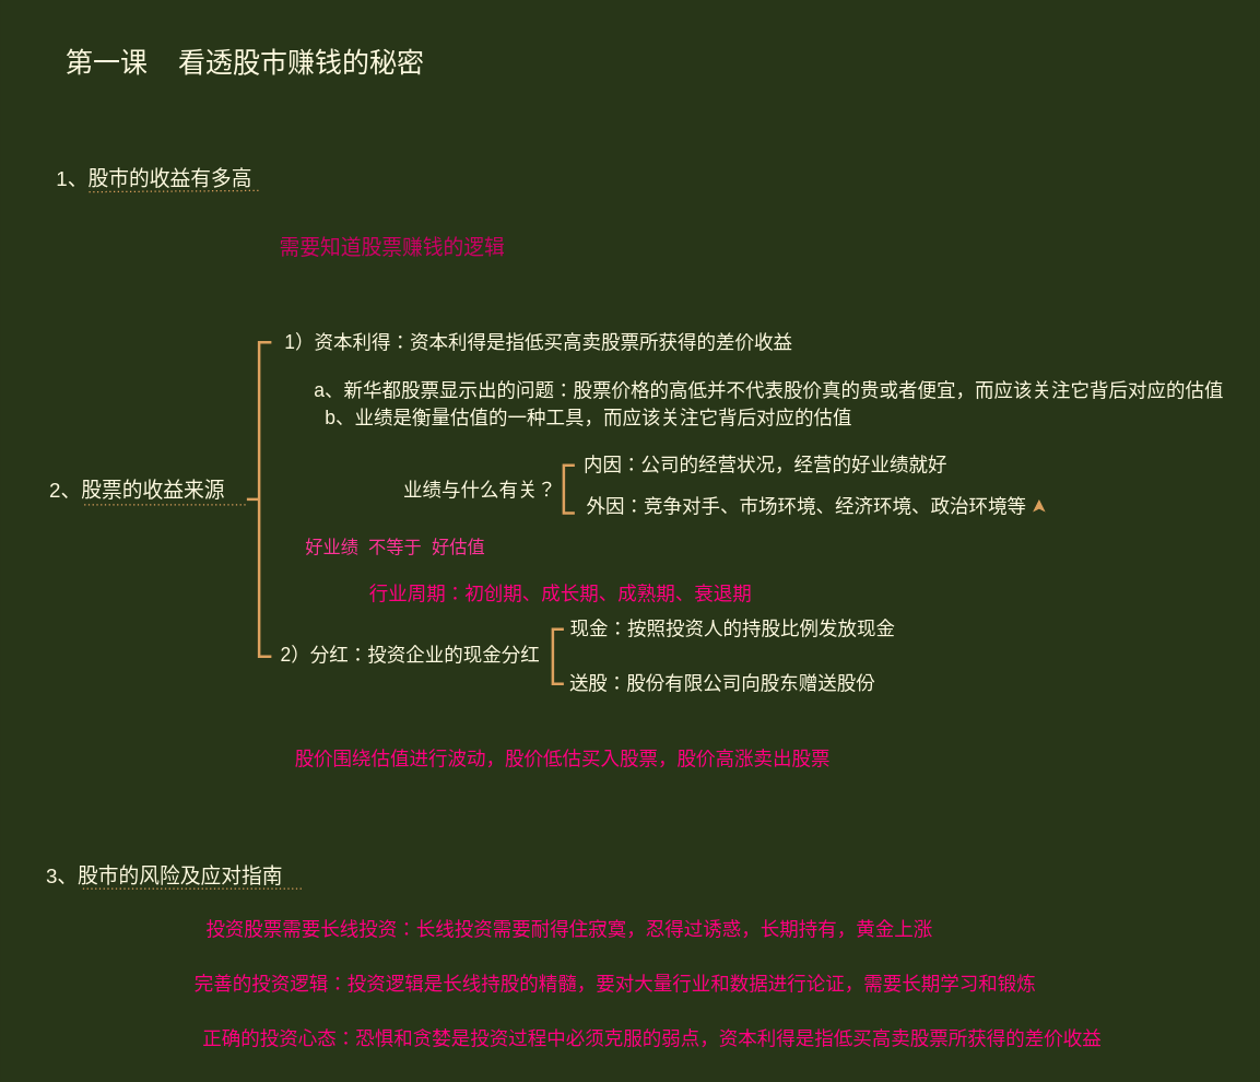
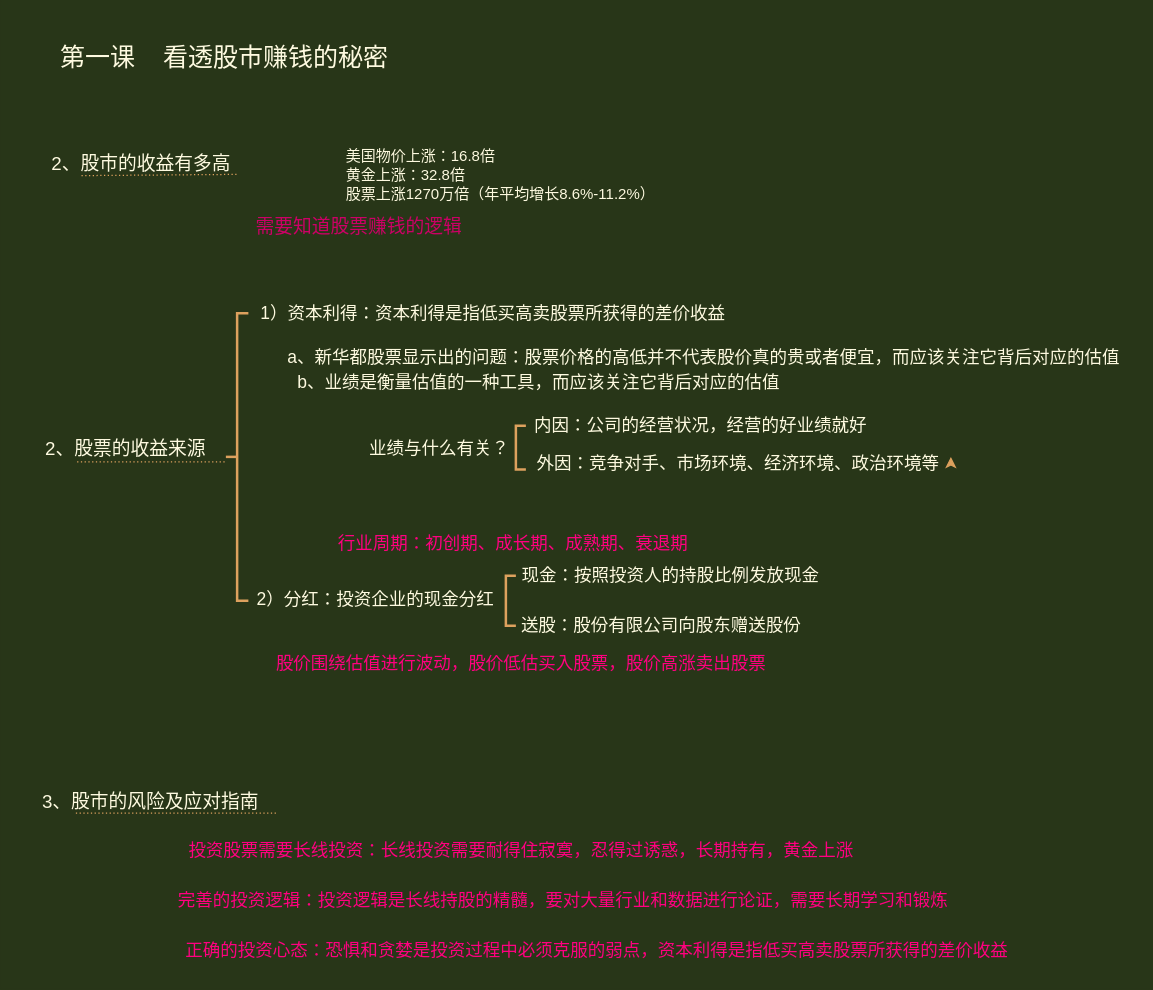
  <mxCell id="0" value="" />
  <mxCell id="1" parent="0" />
  <mxCell id="2" value="第一课&amp;nbsp; &amp;nbsp; 看透股市赚钱的秘密" style="text;html=1;strokeColor=none;fillColor=none;align=center;verticalAlign=middle;whiteSpace=wrap;rounded=0;shadow=0;fontSize=20;fontColor=#FEFAE0;" parent="1" vertex="1"><mxGeometry x="40" y="20" width="278" height="50" as="geometry" /></mxCell>
- <mxCell id="3" value="1、股市的收益有多高" style="text;html=1;strokeColor=none;fillColor=none;align=center;verticalAlign=middle;whiteSpace=wrap;rounded=0;shadow=0;fontSize=15;spacingRight=-7;fontColor=#FEFAE0;" parent="1" vertex="1"><mxGeometry y="120" width="178" height="20" as="geometry" x="20" /></mxCell>
+ <mxCell id="3" value="2、股市的收益有多高" style="text;html=1;strokeColor=none;fillColor=none;align=center;verticalAlign=middle;whiteSpace=wrap;rounded=0;shadow=0;fontSize=15;spacingRight=-7;fontColor=#FEFAE0;" parent="1" vertex="1"><mxGeometry y="120" width="178" height="20" as="geometry" x="20" /></mxCell>
  <mxCell id="4" value="&lt;font style=&quot;font-size: 15px&quot;&gt;2、股票的收益来源&lt;/font&gt;" style="text;html=1;strokeColor=none;fillColor=none;align=center;verticalAlign=middle;whiteSpace=wrap;rounded=0;shadow=0;fontColor=#FEFAE0;" parent="1" vertex="1"><mxGeometry x="30" y="337.5" width="140" height="40" as="geometry" /></mxCell>
  <mxCell id="5" value="&lt;font style=&quot;font-size: 15px&quot;&gt;3、股市的风险及应对指南&lt;/font&gt;" style="text;html=1;strokeColor=none;fillColor=none;align=center;verticalAlign=middle;whiteSpace=wrap;rounded=0;shadow=0;labelBackgroundColor=none;labelBorderColor=none;fontColor=#FEFAE0;" parent="1" vertex="1"><mxGeometry x="30" y="630" width="180" height="20" as="geometry" /></mxCell>
  <mxCell id="6" value="" style="endArrow=none;html=1;rounded=0;dashed=1;dashPattern=1 2;entryX=0.955;entryY=0.95;entryDx=0;entryDy=0;entryPerimeter=0;exitX=0.25;exitY=1;exitDx=0;exitDy=0;labelBackgroundColor=#283618;strokeColor=#DDA15E;fontColor=#FEFAE0;" parent="1" source="3" target="3" edge="1"><mxGeometry relative="1" as="geometry"><mxPoint x="102" y="210" as="sourcePoint" /><mxPoint x="220" y="210" as="targetPoint" /></mxGeometry></mxCell>
  <mxCell id="7" value="" style="endArrow=none;html=1;rounded=0;dashed=1;dashPattern=1 2;labelBackgroundColor=#283618;strokeColor=#DDA15E;fontColor=#FEFAE0;" parent="1" edge="1"><mxGeometry relative="1" as="geometry"><mxPoint x="60" y="650" as="sourcePoint" /><mxPoint x="220" y="650" as="targetPoint" /><Array as="points" /></mxGeometry></mxCell>
  <mxCell id="8" value="" style="endArrow=none;html=1;rounded=0;dashed=1;dashPattern=1 2;labelBackgroundColor=#283618;strokeColor=#DDA15E;fontColor=#FEFAE0;" parent="1" edge="1"><mxGeometry relative="1" as="geometry"><mxPoint x="61" y="369" as="sourcePoint" /><mxPoint x="179" y="369" as="targetPoint" /></mxGeometry></mxCell>
+ <mxCell id="9" value="&lt;div style=&quot;text-align: left ; font-size: 12px&quot;&gt;&lt;font style=&quot;font-size: 12px&quot;&gt;美国物价上涨：16.8倍&lt;/font&gt;&lt;/div&gt;&lt;div style=&quot;text-align: left ; font-size: 12px&quot;&gt;&lt;font style=&quot;font-size: 12px&quot;&gt;黄金上涨：32.8倍&lt;/font&gt;&lt;/div&gt;&lt;font style=&quot;font-size: 12px&quot;&gt;股票上涨1270万倍（年平均增长8.6%-11.2%）&lt;/font&gt;" style="text;html=1;strokeColor=none;fillColor=none;align=center;verticalAlign=middle;whiteSpace=wrap;rounded=0;shadow=0;labelBackgroundColor=none;fontSize=13;fontColor=#FEFAE0;" parent="1" vertex="1"><mxGeometry x="225" y="110" width="350" height="60" as="geometry" /></mxCell>
  <mxCell id="10" value="&amp;nbsp;需要知道股票赚钱的逻辑" style="text;html=1;strokeColor=none;fillColor=none;align=left;verticalAlign=middle;whiteSpace=wrap;rounded=0;shadow=0;labelBackgroundColor=none;fontSize=15;fontColor=#CC0066;" parent="1" vertex="1"><mxGeometry x="198" y="170" width="230" height="20" as="geometry" /></mxCell>
  <mxCell id="11" value="&lt;h1&gt;&lt;br&gt;&lt;/h1&gt;" style="text;html=1;strokeColor=none;fillColor=none;spacing=5;spacingTop=-20;whiteSpace=wrap;overflow=hidden;rounded=0;shadow=0;labelBackgroundColor=none;fontSize=12;fontColor=#FEFAE0;" parent="1" vertex="1"><mxGeometry x="210" y="230" width="330" height="70" as="geometry" /></mxCell>
  <mxCell id="12" value="a、新华都股票显示出的问题：股票价格的高低并不代表股价真的贵或者便宜，而应该关注它背后对应的估值" style="text;html=1;resizable=0;autosize=1;align=center;verticalAlign=middle;points=[];fillColor=none;strokeColor=none;rounded=0;shadow=0;labelBackgroundColor=none;fontSize=14;fontColor=#FEFAE0;spacingRight=-3;" parent="1" vertex="1"><mxGeometry x="220" y="275" width="680" height="20" as="geometry" /></mxCell>
  <mxCell id="13" value="" style="strokeWidth=2;html=1;shape=mxgraph.flowchart.annotation_2;align=left;labelPosition=right;pointerEvents=1;shadow=0;labelBackgroundColor=none;fontSize=14;fontColor=#FEFAE0;fillColor=#BC6C25;strokeColor=#DDA15E;" parent="1" vertex="1"><mxGeometry x="180" y="250" width="18" height="230" as="geometry" /></mxCell>
  <mxCell id="14" value="b、业绩是衡量估值的一种工具，而应该关注它背后对应的估值" style="text;html=1;resizable=0;autosize=1;align=center;verticalAlign=middle;points=[];fillColor=none;strokeColor=none;rounded=0;shadow=0;labelBackgroundColor=none;fontSize=14;fontColor=#FEFAE0;" parent="1" vertex="1"><mxGeometry x="220" y="295" width="420" height="20" as="geometry" /></mxCell>
  <mxCell id="15" value="业绩与什么有关？" style="text;html=1;strokeColor=none;fillColor=none;align=center;verticalAlign=middle;whiteSpace=wrap;rounded=0;shadow=0;labelBackgroundColor=none;fontSize=14;fontColor=#FEFAE0;" parent="1" vertex="1"><mxGeometry x="270" y="347.5" width="162" height="20" as="geometry" /></mxCell>
  <mxCell id="16" value="" style="strokeWidth=2;html=1;shape=mxgraph.flowchart.annotation_1;align=left;pointerEvents=1;shadow=0;labelBackgroundColor=none;fontSize=14;fontColor=#FEFAE0;fillColor=#BC6C25;strokeColor=#DDA15E;" parent="1" vertex="1"><mxGeometry x="412" y="340" width="8" height="35" as="geometry" /></mxCell>
  <mxCell id="17" value="内因：公司的经营状况，经营的好业绩就好" style="text;html=1;strokeColor=none;fillColor=none;align=center;verticalAlign=middle;whiteSpace=wrap;rounded=0;shadow=0;labelBackgroundColor=none;fontSize=14;fontColor=#FEFAE0;" parent="1" vertex="1"><mxGeometry x="420" y="330" width="280" height="20" as="geometry" /></mxCell>
  <mxCell id="18" value="外因：竞争对手、市场环境、经济环境、政治环境等" style="text;html=1;strokeColor=none;fillColor=none;align=center;verticalAlign=middle;whiteSpace=wrap;rounded=0;shadow=0;labelBackgroundColor=none;fontSize=14;fontColor=#FEFAE0;" parent="1" vertex="1"><mxGeometry x="420" y="360" width="340" height="20" as="geometry" /></mxCell>
  <mxCell id="19" style="edgeStyle=orthogonalEdgeStyle;rounded=0;orthogonalLoop=1;jettySize=auto;html=1;exitX=1;exitY=0.5;exitDx=0;exitDy=0;entryX=1;entryY=0.25;entryDx=0;entryDy=0;fontSize=14;fontColor=#FEFAE0;labelBackgroundColor=#283618;strokeColor=#DDA15E;" parent="1" source="18" target="18" edge="1"><mxGeometry relative="1" as="geometry" /></mxCell>
  <mxCell id="20" value="&lt;h1 style=&quot;text-align: left&quot;&gt;&lt;span style=&quot;font-weight: normal&quot;&gt;&lt;font style=&quot;font-size: 14px&quot;&gt;1）资本利得：&lt;/font&gt;&lt;font style=&quot;font-size: 14px&quot;&gt;资本利得是指低买高卖股票所获得的差价收益&lt;/font&gt;&lt;/span&gt;&lt;/h1&gt;" style="text;html=1;strokeColor=none;fillColor=none;align=center;verticalAlign=middle;whiteSpace=wrap;rounded=0;shadow=0;labelBackgroundColor=none;fontSize=14;fontColor=#FEFAE0;" parent="1" vertex="1"><mxGeometry x="198" y="235" width="392" height="20" as="geometry" /></mxCell>
  <mxCell id="21" value="&lt;h1 style=&quot;text-align: left&quot;&gt;&lt;span style=&quot;font-weight: normal&quot;&gt;&lt;font style=&quot;font-size: 14px&quot;&gt;2）分红：&lt;/font&gt;&lt;font style=&quot;font-size: 14px&quot;&gt;投资企业的现金分红&lt;/font&gt;&lt;/span&gt;&lt;/h1&gt;" style="text;html=1;strokeColor=none;fillColor=none;align=center;verticalAlign=middle;whiteSpace=wrap;rounded=0;shadow=0;labelBackgroundColor=none;fontSize=14;fontColor=#FEFAE0;spacingBottom=-7;" parent="1" vertex="1"><mxGeometry x="120" y="460" width="360" height="20" as="geometry" /></mxCell>
- <mxCell id="22" value="好业绩&amp;nbsp; 不等于&amp;nbsp; 好估值" style="text;html=1;strokeColor=none;fillColor=none;align=center;verticalAlign=middle;whiteSpace=wrap;rounded=0;shadow=0;labelBackgroundColor=none;fontSize=13;fontColor=#FF3399;" parent="1" vertex="1"><mxGeometry x="218.5" y="390" width="140" height="20" as="geometry" /></mxCell>
  <mxCell id="23" value="行业周期：初创期、成长期、成熟期、衰退期" style="text;html=1;strokeColor=none;fillColor=none;align=center;verticalAlign=middle;whiteSpace=wrap;rounded=0;shadow=0;labelBackgroundColor=none;fontSize=14;fontColor=#FF0080;" parent="1" vertex="1"><mxGeometry x="250" y="424" width="320" height="20" as="geometry" /></mxCell>
  <mxCell id="24" value="" style="strokeWidth=2;html=1;shape=mxgraph.flowchart.annotation_1;align=left;pointerEvents=1;shadow=0;labelBackgroundColor=none;fontSize=14;fontColor=#FEFAE0;fillColor=#BC6C25;strokeColor=#DDA15E;" parent="1" vertex="1"><mxGeometry x="404" y="460" width="8" height="40" as="geometry" /></mxCell>
  <mxCell id="25" value="现金：按照投资人的持股比例发放现金" style="text;html=1;strokeColor=none;fillColor=none;align=center;verticalAlign=middle;whiteSpace=wrap;rounded=0;shadow=0;labelBackgroundColor=none;fontSize=14;fontColor=#FEFAE0;" parent="1" vertex="1"><mxGeometry x="412" y="450" width="248" height="20" as="geometry" /></mxCell>
  <mxCell id="26" value="送股：股份有限公司向股东赠送股份" style="text;html=1;strokeColor=none;fillColor=none;align=center;verticalAlign=middle;whiteSpace=wrap;rounded=0;shadow=0;labelBackgroundColor=none;fontSize=14;fontColor=#FEFAE0;spacingRight=5;" parent="1" vertex="1"><mxGeometry x="412" y="490" width="238" height="20" as="geometry" /></mxCell>
- <mxCell id="27" value="股价围绕估值进行波动，股价低估买入股票，股价高涨卖出股票" style="text;html=1;strokeColor=none;fillColor=none;align=center;verticalAlign=middle;whiteSpace=wrap;rounded=0;sketch=0;fontColor=#FF0080;fontSize=14;" parent="1" vertex="1"><mxGeometry x="213.5" y="545" width="395" height="20" as="geometry" /></mxCell>
+ <mxCell id="27" value="股价围绕估值进行波动，股价低估买入股票，股价高涨卖出股票" style="text;html=1;strokeColor=none;fillColor=none;align=center;verticalAlign=middle;whiteSpace=wrap;rounded=0;sketch=0;fontColor=#FF0080;fontSize=14;" parent="1" vertex="1"><mxGeometry x="218.5" y="520" width="395" height="20" as="geometry" /></mxCell>
  <mxCell id="28" value="投资股票需要长线投资：长线投资需要耐得住寂寞，忍得过诱惑，长期持有，黄金上涨" style="text;html=1;strokeColor=none;fillColor=none;align=center;verticalAlign=middle;whiteSpace=wrap;rounded=0;sketch=0;fontSize=14;fontColor=#FF0080;" parent="1" vertex="1"><mxGeometry x="136.5" y="670" width="559" height="20" as="geometry" /></mxCell>
  <mxCell id="29" value="完善的投资逻辑：投资逻辑是长线持股的精髓，要对大量行业和数据进行论证，需要长期学习和锻炼" style="text;html=1;strokeColor=none;fillColor=none;align=center;verticalAlign=middle;whiteSpace=wrap;rounded=0;sketch=0;fontSize=14;fontColor=#FF0080;spacingLeft=-4;" parent="1" vertex="1"><mxGeometry x="136.5" y="710" width="630" height="20" as="geometry" /></mxCell>
  <mxCell id="30" value="正确的投资心态：恐惧和贪婪是投资过程中必须克服的弱点，资本利得是指低买高卖股票所获得的差价收益" style="text;html=1;strokeColor=none;fillColor=none;align=center;verticalAlign=middle;whiteSpace=wrap;rounded=0;sketch=0;fontSize=14;fontColor=#FF0080;spacingLeft=-6;" parent="1" vertex="1"><mxGeometry x="140" y="750" width="680" height="20" as="geometry" /></mxCell>
